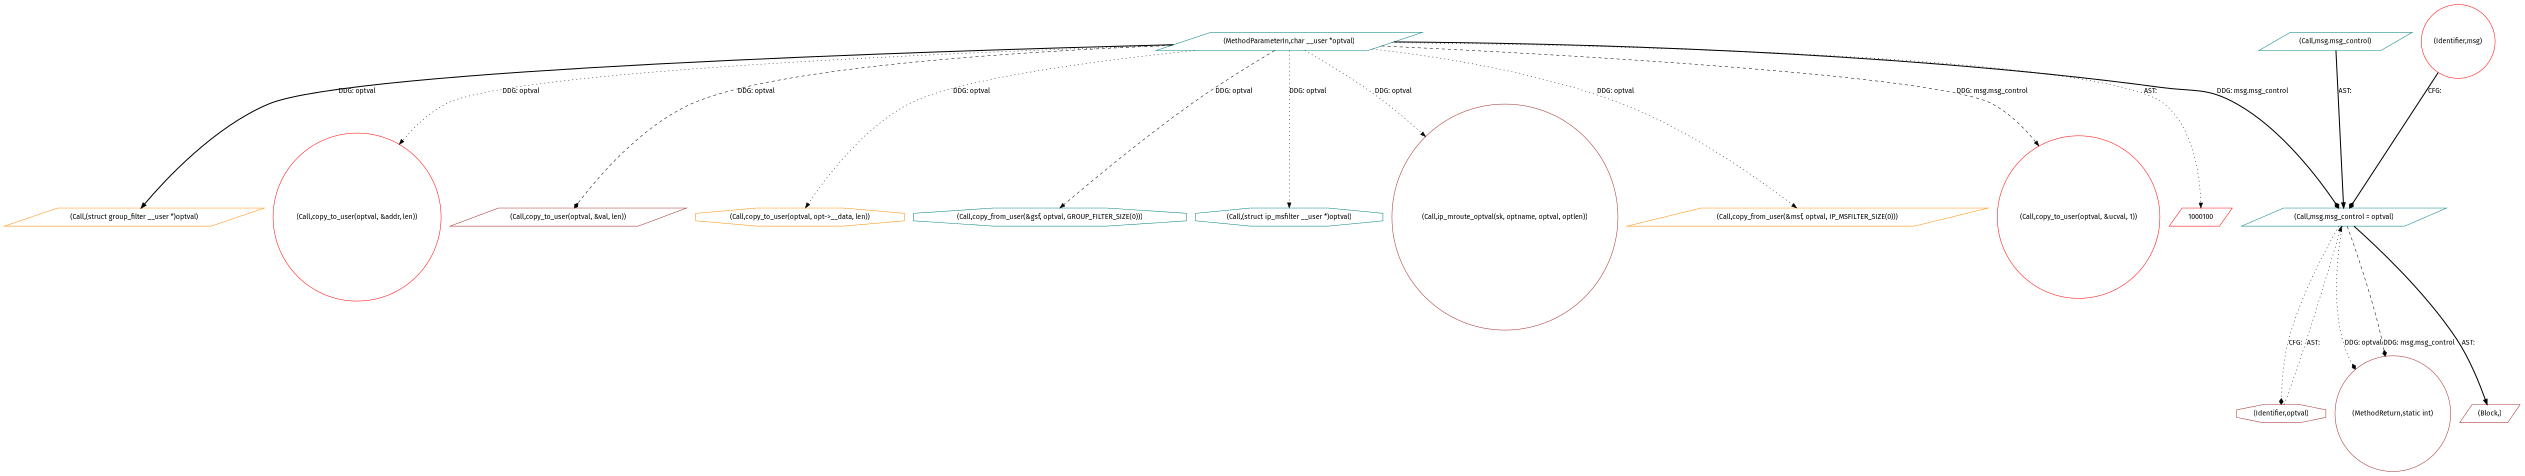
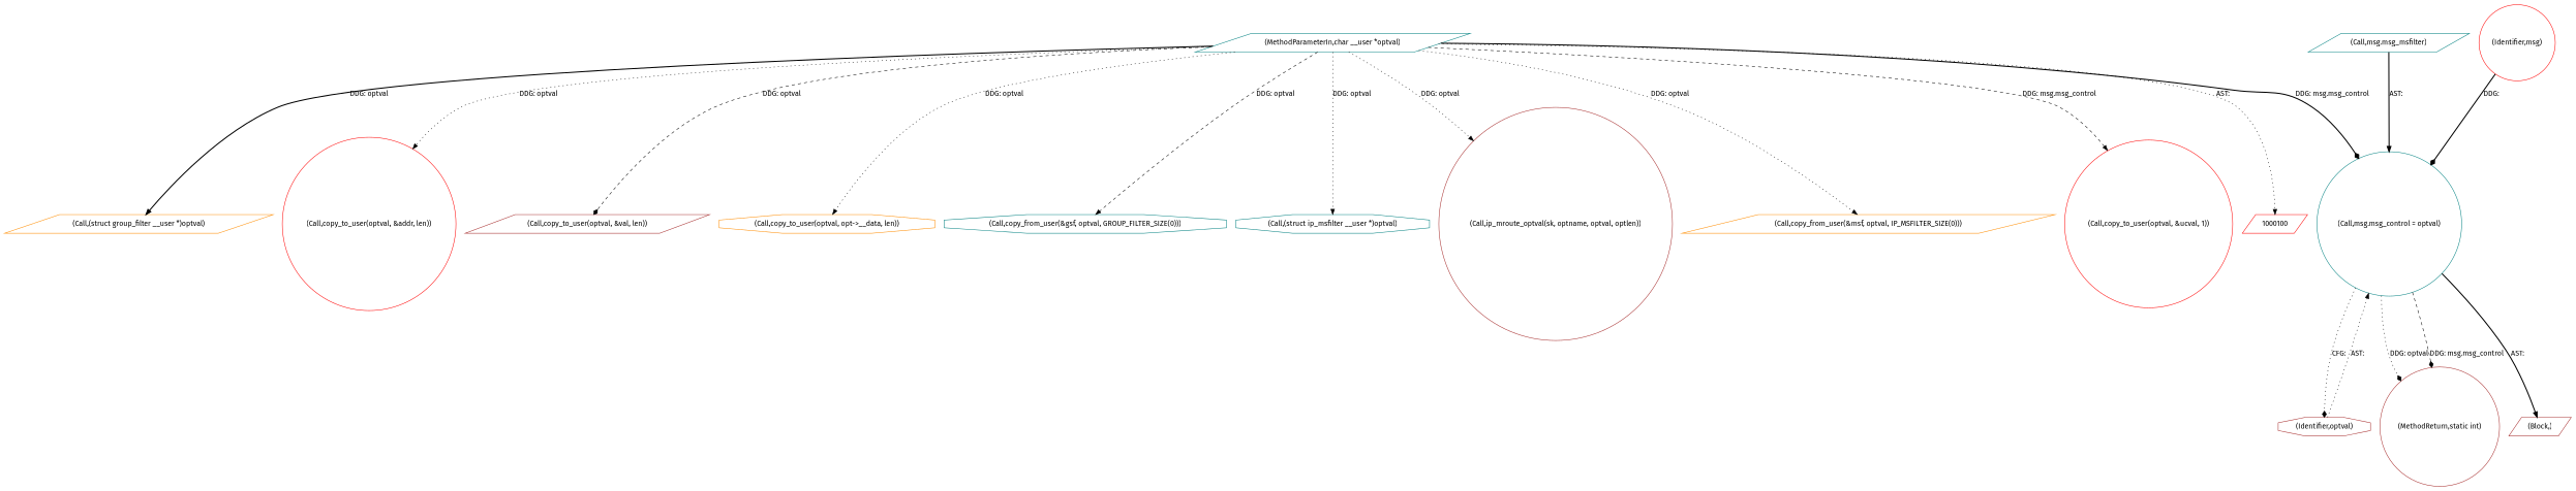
  digraph {
    fontname="Fira Sans"
    node [color=teal fontname="Fira Sans" shape=parallelogram]
    edge [arrowhead=normal fontname="Fira Sans" style=dotted]
-   n1 [label="(Call,msg.msg_control = optval)"]
+   n1 [label="(Call,msg.msg_control = optval)" shape=circle]
    n2 [color=brown label="(Identifier,optval)" shape=octagon]
    n3 [color=brown label="(MethodReturn,static int)" shape=circle]
    n4 [color=brown label="(Block,)"]
    n5 [label="(MethodParameterIn,char __user *optval)"]
    n6 [color=darkorange label="(Call,(struct group_filter __user *)optval)"]
    n7 [color=red label="(Call,copy_to_user(optval, &addr, len))" shape=circle]
    n8 [color=brown label="(Call,copy_to_user(optval, &val, len))"]
    n9 [color=darkorange label="(Call,copy_to_user(optval, opt->__data, len))" shape=octagon]
    n10 [label="(Call,copy_from_user(&gsf, optval, GROUP_FILTER_SIZE(0)))" shape=octagon]
    n11 [label="(Call,(struct ip_msfilter __user *)optval)" shape=octagon]
    n12 [color=brown label="(Call,ip_mroute_optval(sk, optname, optval, optlen))" shape=circle]
    n13 [color=darkorange label="(Call,copy_from_user(&msf, optval, IP_MSFILTER_SIZE(0)))"]
    n14 [color=red label="(Call,copy_to_user(optval, &ucval, 1))" shape=circle]
    1000100 [color=red]
-   n16 [label="(Call,msg.msg_control)"]
+   n16 [label="(Call,msg.msg_msfilter)"]
    n17 [color=red label="(Identifier,msg)" shape=circle]
    n1 -> n2 [arrowhead=diamond label="CFG: "]
    n1 -> n3 [arrowhead=diamond label="DDG: optval"]
    n1 -> n3 [arrowhead=diamond label="DDG: msg.msg_control" style=dashed]
    n1 -> n4 [label="AST: " style=bold]
    n2 -> n1 [label="AST: "]
    n5 -> n1 [arrowhead=diamond label="DDG: msg.msg_control" style=bold]
    n5 -> n6 [label="DDG: optval" style=bold]
    n5 -> n7 [label="DDG: optval"]
    n5 -> n8 [arrowhead=diamond label="DDG: optval" style=dashed]
    n5 -> n9 [label="DDG: optval"]
    n5 -> n10 [label="DDG: optval" style=dashed]
    n5 -> n11 [label="DDG: optval"]
    n5 -> n12 [label="DDG: optval"]
    n5 -> n13 [label="DDG: optval"]
    n5 -> n14 [label="DDG: msg.msg_control" style=dashed]
    n5 -> 1000100 [label="AST: "]
    n16 -> n1 [label="AST: " style=bold]
-   n17 -> n1 [arrowhead=diamond label="CFG: " style=bold]
+   n17 -> n1 [arrowhead=diamond label="DDG: " style=bold]
  }
